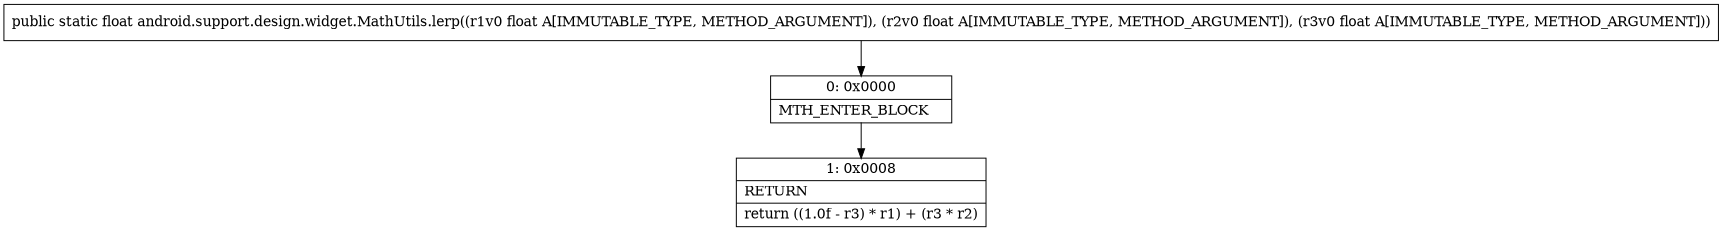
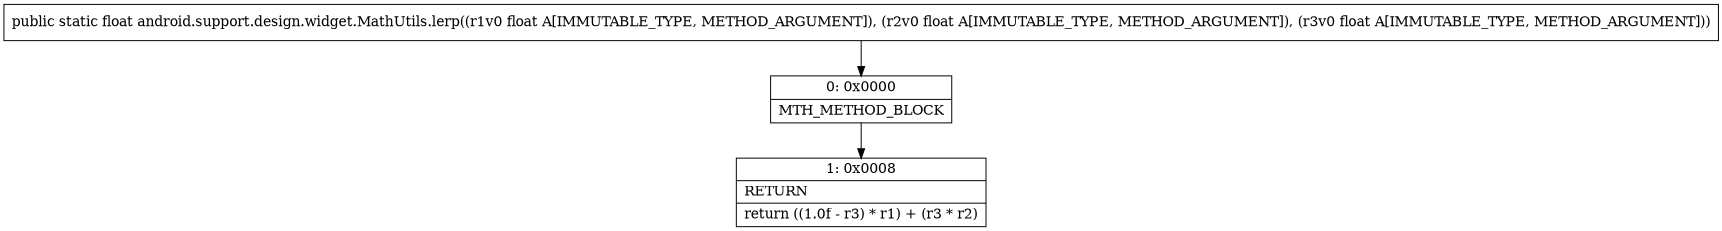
  digraph {
    node [shape=record]
-   n1 [label="{0\:\ 0x0000|MTH_ENTER_BLOCK\l}"]
+   n1 [label="{0\:\ 0x0000|MTH_METHOD_BLOCK\l}"]
    n2 [label="{1\:\ 0x0008|RETURN\l|return ((1.0f \- r3) * r1) + (r3 * r2)\l}"]
    n3 [label="{public static float android.support.design.widget.MathUtils.lerp((r1v0 float A[IMMUTABLE_TYPE, METHOD_ARGUMENT]), (r2v0 float A[IMMUTABLE_TYPE, METHOD_ARGUMENT]), (r3v0 float A[IMMUTABLE_TYPE, METHOD_ARGUMENT])) }"]
    n1 -> n2
    n3 -> n1
  }
